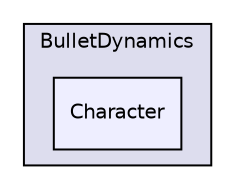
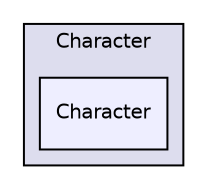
  digraph {
    compound=true
    n1 [fillcolor="#eeeeff" fontname=Helvetica fontsize=10 label=Character pencolor=black shape=box style=filled]
    subgraph cluster_1 {
      bgcolor="#ddddee"
      fontname=Helvetica
      fontsize=10
-     label=BulletDynamics
+     label=Character
      pencolor=black
      n1
    }
  }
